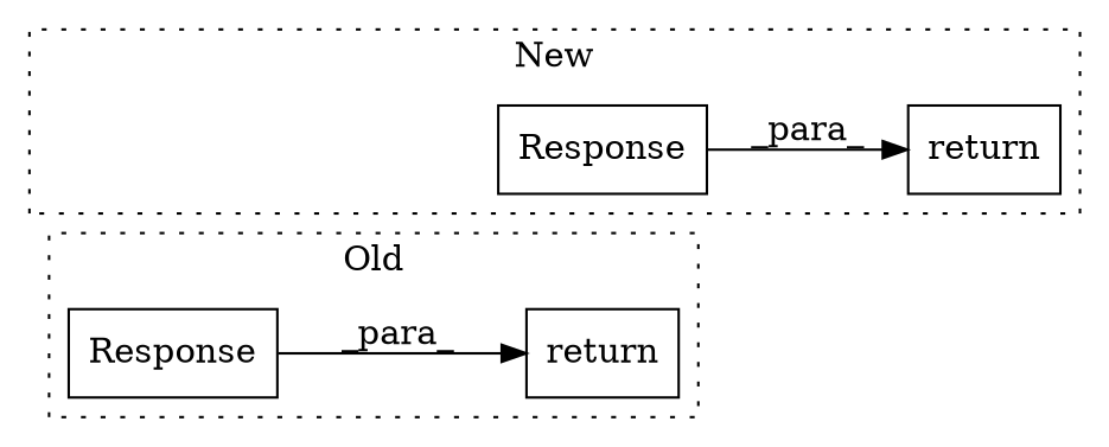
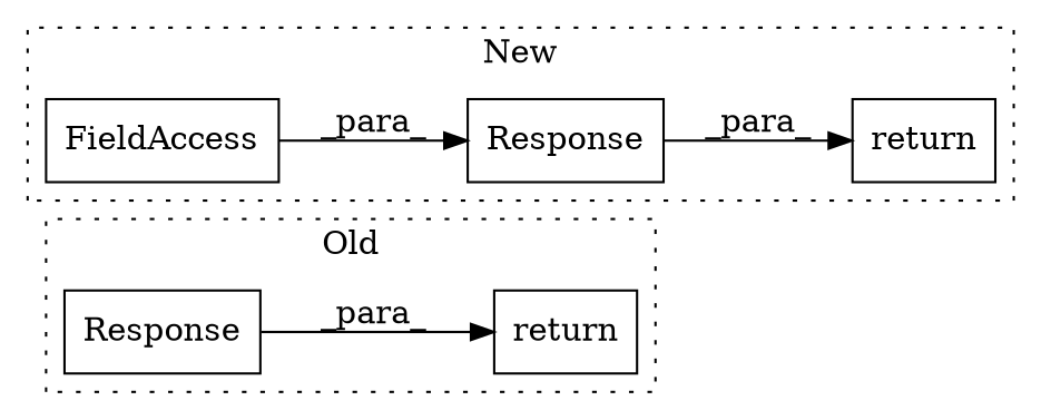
  digraph {
    rankdir=LR
    node [a=32 l="9,1" shape=box]
    n1 [label=Response s="23962,24047"]
    n2 [a=41 l=7 label=return s=23955]
    n3 [label=Response s="22283,22392"]
    n4 [a=41 l=7 label=return s=22276]
+   n5 [a=22 l=27 label=FieldAccess s=22292]
    subgraph cluster_1 {
      label=Old
      style=dotted
      n1
      n2
    }
    subgraph cluster_2 {
      label=New
      style=dotted
      n3
      n4
+     n5
    }
    n1 -> n2 [label=_para_]
    n3 -> n4 [label=_para_]
+   n5 -> n3 [label=_para_]
  }
